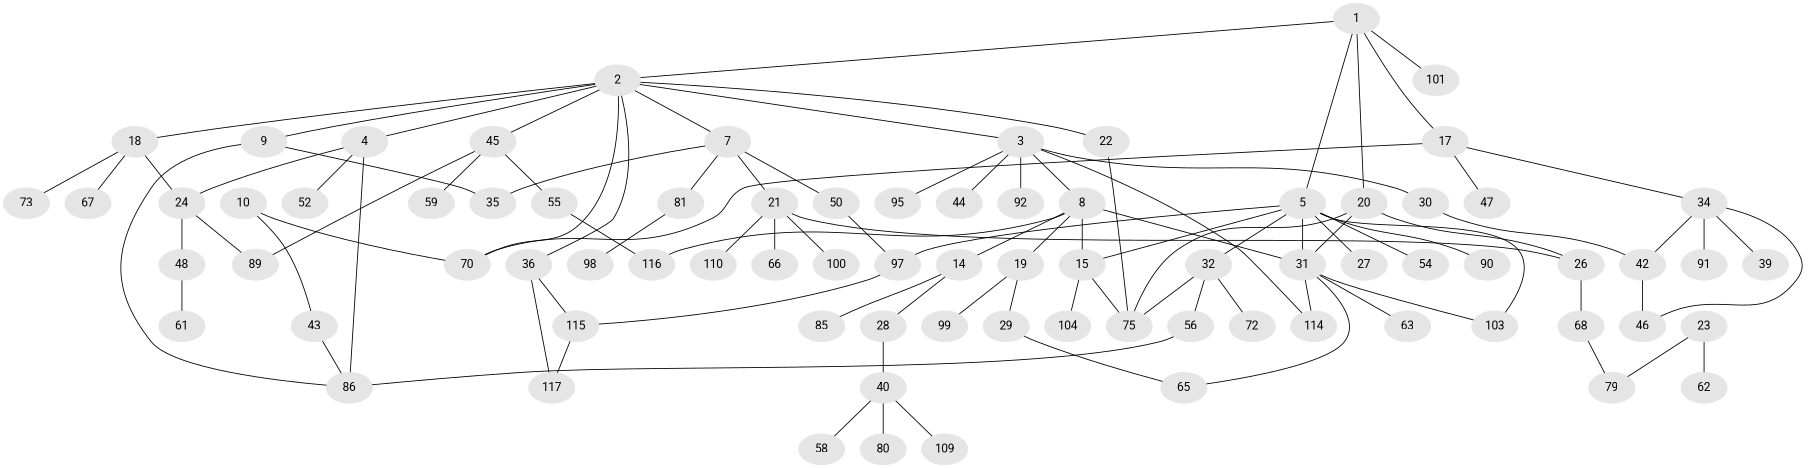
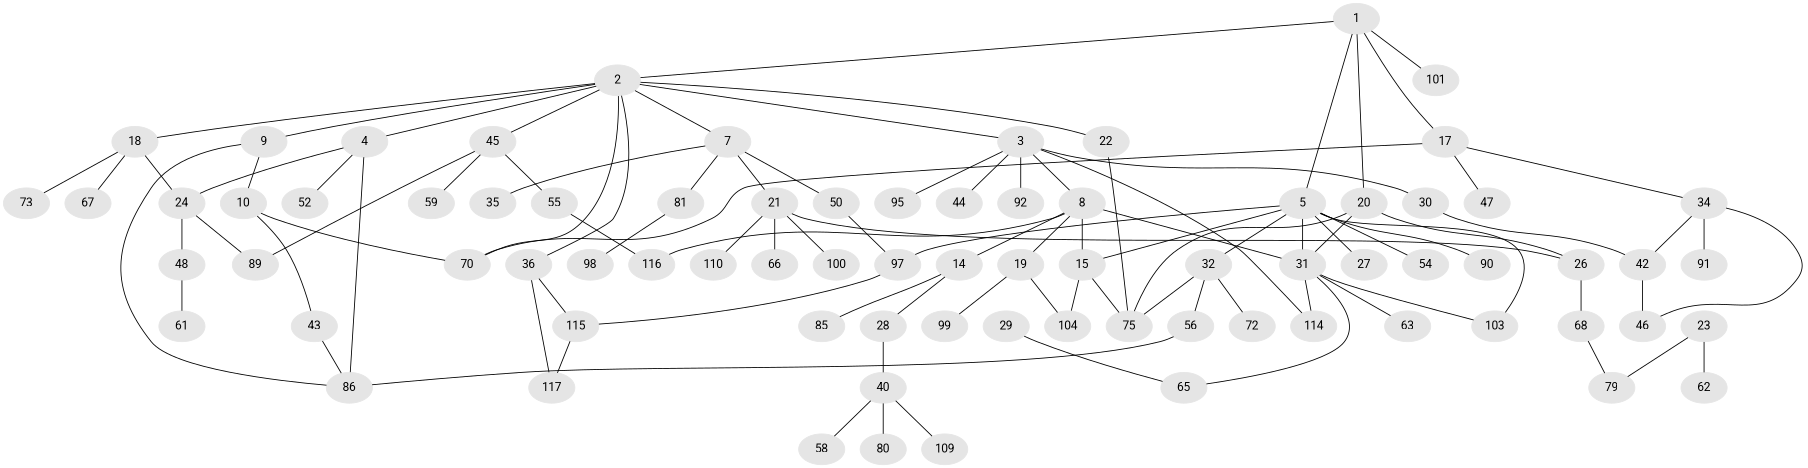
  graph {
    fontname=Roboto
    node [color=gray90 fontname=Roboto style=filled]
    edge [fontname=Roboto]
    1 [super="+41"]
    2 [super="+6"]
    5 [super="+69"]
    17
    20
    101
    3 [super="+11"]
    4 [super="+64"]
    7 [super="+13"]
    9
    18 [super="+33"]
    22
    36 [super="+84"]
    45 [super="+51"]
    70 [super="+88"]
    15 [super="+93"]
    27
    31 [super="+49"]
    32 [super="+106"]
    54
    90
    97 [super="+108"]
    103
    34 [super="+102"]
    47 [super="+78"]
    75 [super="+76"]
    26 [super="+38"]
    8 [super="+12"]
    30 [super="+83"]
    44
    92
    95
    114
    24
    52
    86 [super="+105"]
    21 [super="+60"]
    35 [super="+112"]
    50
    81 [super="+113"]
    10 [super="+16"]
    67
    73
    115
    117
    89 [super="+107"]
    55
    59
    14
    19 [super="+74"]
    116
    42
    48 [super="+87"]
    104
    23 [super="+53"]
    62
    79
    65 [super="+77"]
    63
    56
    72
    66 [super="+94"]
    100
    110 [super="+111"]
    98
    28
    85 [super="+96"]
    29 [super="+37"]
    99
    43 [super="+71"]
    40 [super="+57"]
-   39
    46 [super="+82"]
    91
    68
    61
    58
    80
    109
    1 -- 2
    1 -- 5
    1 -- 17
    1 -- 20
    1 -- 101
    2 -- 3
    2 -- 4
    2 -- 7
    2 -- 9
    2 -- 18
    2 -- 22
    2 -- 36
    2 -- 45
    2 -- 70
    5 -- 15
    5 -- 27
    5 -- 31
    5 -- 32
    5 -- 54
    5 -- 90
    5 -- 97
    5 -- 103
    17 -- 70
    17 -- 34
    17 -- 47
    20 -- 31
    20 -- 75
    20 -- 26
    3 -- 8
    3 -- 30
    3 -- 44
    3 -- 92
    3 -- 95
    3 -- 114
    4 -- 24
    4 -- 52
    4 -- 86
    7 -- 21 [weight=2]
    7 -- 35
    7 -- 50
    7 -- 81
    9 -- 86
-   9 -- 35
+   9 -- 10
    18 -- 24
    18 -- 67
    18 -- 73
    22 -- 75
    36 -- 115
    36 -- 117
    45 -- 89
    45 -- 55
    45 -- 59
    15 -- 75
    15 -- 104
    31 -- 103
    31 -- 114
    31 -- 65
    31 -- 63
    32 -- 75
    32 -- 56
    32 -- 72
    97 -- 115
    34 -- 42
-   34 -- 39
    34 -- 46
    34 -- 91
    26 -- 68
    8 -- 15
    8 -- 31
    8 -- 14
    8 -- 19
    8 -- 116
    30 -- 42
    24 -- 89
    24 -- 48
    21 -- 26
    21 -- 66
    21 -- 100
    21 -- 110
    50 -- 97
    81 -- 98
    10 -- 70
    10 -- 43
    115 -- 117
    55 -- 116
    14 -- 28
    14 -- 85
-   19 -- 29
+   19 -- 104
    19 -- 99
    42 -- 46
    48 -- 61
    23 -- 62
    23 -- 79
    56 -- 86
    28 -- 40
    29 -- 65
    43 -- 86
    40 -- 58
    40 -- 80
    40 -- 109
    68 -- 79
  }
